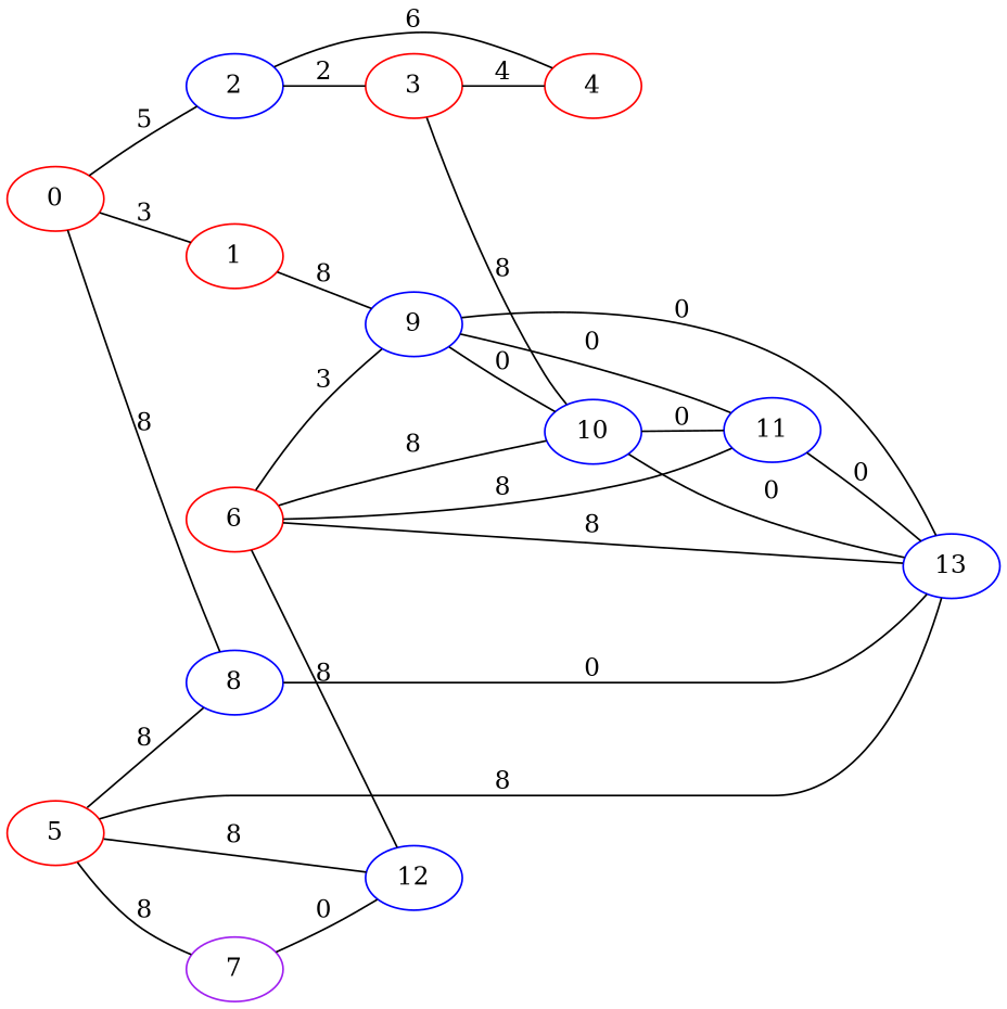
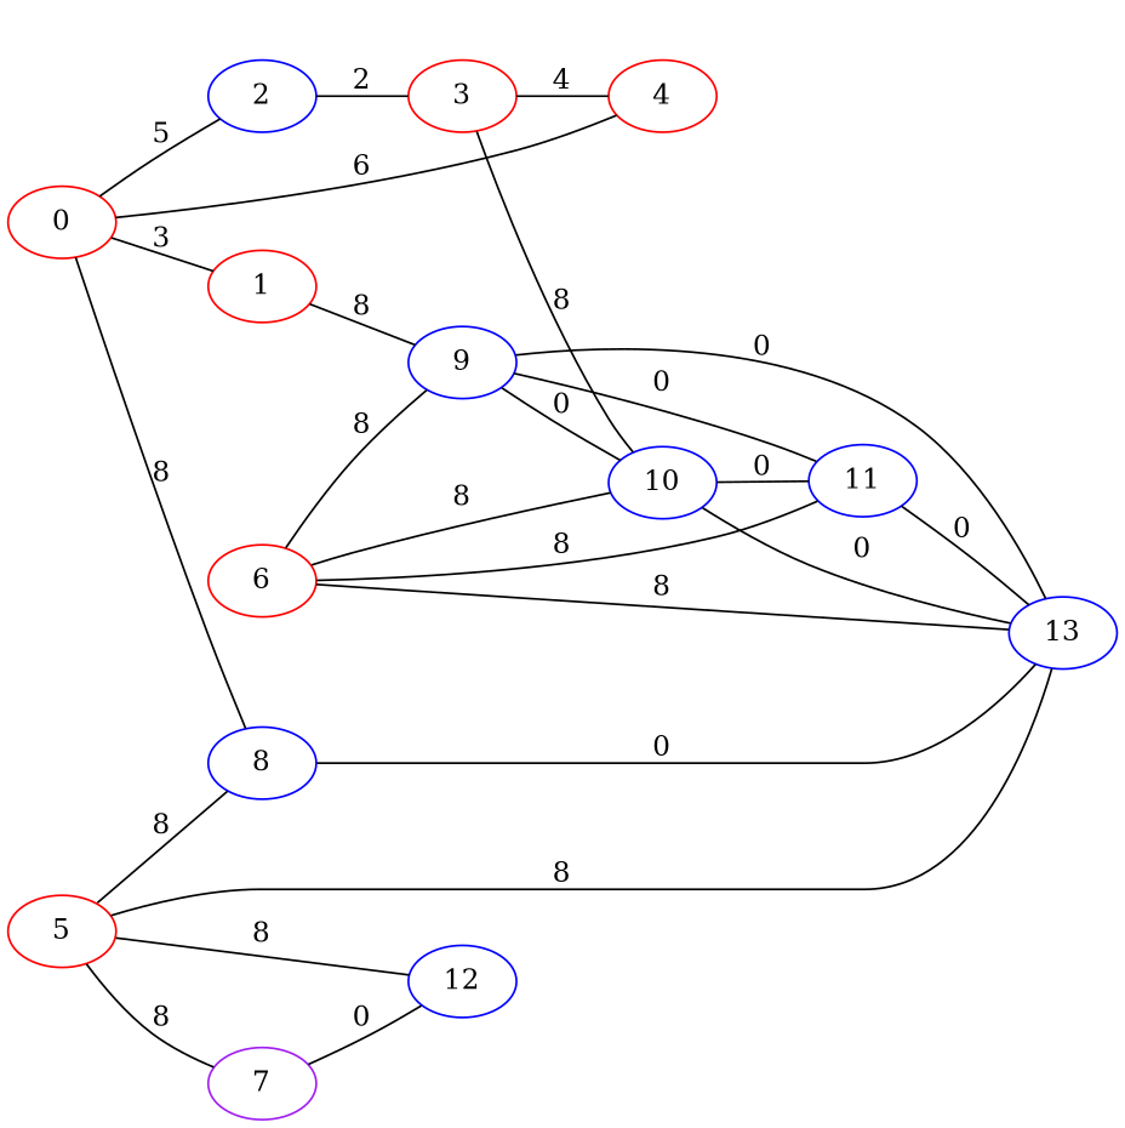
  graph {
    rankdir=LR
    node [color=blue weight=1]
    0 [color=red]
    1 [color=red]
    2
    8 [weight=3]
    9 [weight=3]
    3 [color=red]
    4 [color=red]
    13 [weight=3]
    10 [weight=3]
    11 [weight=3]
    5 [color=red]
    7 [color=purple weight=4]
    12 [weight=3]
    6 [color=red]
    0 -- 1 [label=3]
    0 -- 2 [label=5]
    0 -- 8 [label=8]
    1 -- 9 [label=8]
    2 -- 3 [label=2]
-   2 -- 4 [label=6]
+   0 -- 4 [label=6]
    8 -- 13 [label=0]
    9 -- 13 [label=0]
    9 -- 10 [label=0]
    9 -- 11 [label=0]
    3 -- 4 [label=4]
    3 -- 10 [label=8]
    10 -- 13 [label=0]
    10 -- 11 [label=0]
    11 -- 13 [label=0]
    5 -- 8 [label=8]
    5 -- 13 [label=8]
    5 -- 7 [label=8]
    5 -- 12 [label=8]
    7 -- 12 [label=0]
-   6 -- 9 [label=3]
+   6 -- 9 [label=8]
    6 -- 13 [label=8]
    6 -- 10 [label=8]
    6 -- 11 [label=8]
-   6 -- 12 [label=8]
  }
